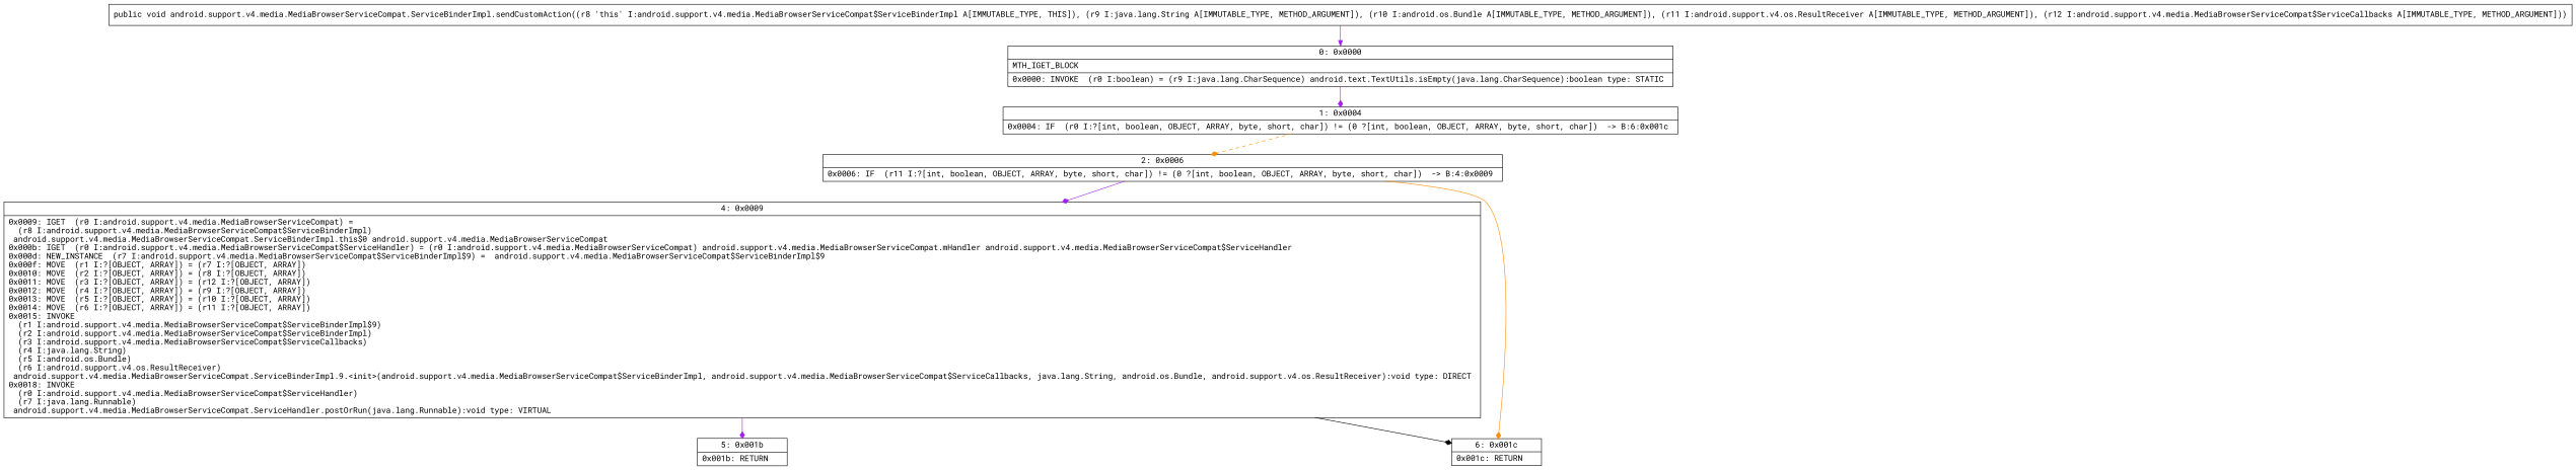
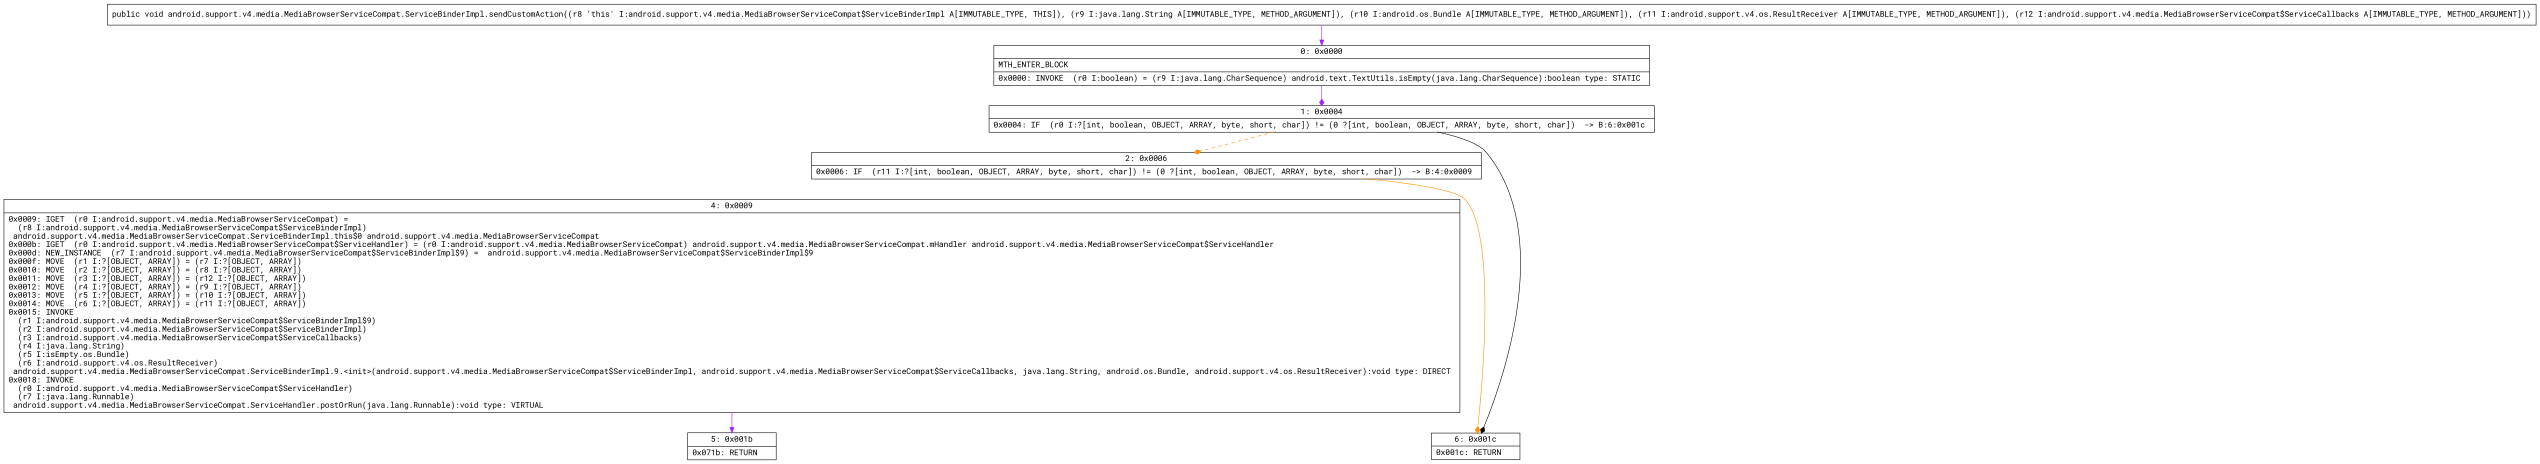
  digraph {
    fontname="Roboto Mono"
    node [fontname="Roboto Mono" shape=record]
    edge [arrowhead=diamond color=purple fontname="Roboto Mono"]
-   n1 [label="{0\:\ 0x0000|MTH_IGET_BLOCK\l|0x0000: INVOKE  (r0 I:boolean) = (r9 I:java.lang.CharSequence) android.text.TextUtils.isEmpty(java.lang.CharSequence):boolean type: STATIC \l}"]
+   n1 [label="{0\:\ 0x0000|MTH_ENTER_BLOCK\l|0x0000: INVOKE  (r0 I:boolean) = (r9 I:java.lang.CharSequence) android.text.TextUtils.isEmpty(java.lang.CharSequence):boolean type: STATIC \l}"]
    n2 [label="{1\:\ 0x0004|0x0004: IF  (r0 I:?[int, boolean, OBJECT, ARRAY, byte, short, char]) != (0 ?[int, boolean, OBJECT, ARRAY, byte, short, char])  \-\> B:6:0x001c \l}"]
    n3 [label="{2\:\ 0x0006|0x0006: IF  (r11 I:?[int, boolean, OBJECT, ARRAY, byte, short, char]) != (0 ?[int, boolean, OBJECT, ARRAY, byte, short, char])  \-\> B:4:0x0009 \l}"]
    n4 [label="{6\:\ 0x001c|0x001c: RETURN   \l}"]
-   n5 [label="{4\:\ 0x0009|0x0009: IGET  (r0 I:android.support.v4.media.MediaBrowserServiceCompat) = \l  (r8 I:android.support.v4.media.MediaBrowserServiceCompat$ServiceBinderImpl)\l android.support.v4.media.MediaBrowserServiceCompat.ServiceBinderImpl.this$0 android.support.v4.media.MediaBrowserServiceCompat \l0x000b: IGET  (r0 I:android.support.v4.media.MediaBrowserServiceCompat$ServiceHandler) = (r0 I:android.support.v4.media.MediaBrowserServiceCompat) android.support.v4.media.MediaBrowserServiceCompat.mHandler android.support.v4.media.MediaBrowserServiceCompat$ServiceHandler \l0x000d: NEW_INSTANCE  (r7 I:android.support.v4.media.MediaBrowserServiceCompat$ServiceBinderImpl$9) =  android.support.v4.media.MediaBrowserServiceCompat$ServiceBinderImpl$9 \l0x000f: MOVE  (r1 I:?[OBJECT, ARRAY]) = (r7 I:?[OBJECT, ARRAY]) \l0x0010: MOVE  (r2 I:?[OBJECT, ARRAY]) = (r8 I:?[OBJECT, ARRAY]) \l0x0011: MOVE  (r3 I:?[OBJECT, ARRAY]) = (r12 I:?[OBJECT, ARRAY]) \l0x0012: MOVE  (r4 I:?[OBJECT, ARRAY]) = (r9 I:?[OBJECT, ARRAY]) \l0x0013: MOVE  (r5 I:?[OBJECT, ARRAY]) = (r10 I:?[OBJECT, ARRAY]) \l0x0014: MOVE  (r6 I:?[OBJECT, ARRAY]) = (r11 I:?[OBJECT, ARRAY]) \l0x0015: INVOKE  \l  (r1 I:android.support.v4.media.MediaBrowserServiceCompat$ServiceBinderImpl$9)\l  (r2 I:android.support.v4.media.MediaBrowserServiceCompat$ServiceBinderImpl)\l  (r3 I:android.support.v4.media.MediaBrowserServiceCompat$ServiceCallbacks)\l  (r4 I:java.lang.String)\l  (r5 I:android.os.Bundle)\l  (r6 I:android.support.v4.os.ResultReceiver)\l android.support.v4.media.MediaBrowserServiceCompat.ServiceBinderImpl.9.\<init\>(android.support.v4.media.MediaBrowserServiceCompat$ServiceBinderImpl, android.support.v4.media.MediaBrowserServiceCompat$ServiceCallbacks, java.lang.String, android.os.Bundle, android.support.v4.os.ResultReceiver):void type: DIRECT \l0x0018: INVOKE  \l  (r0 I:android.support.v4.media.MediaBrowserServiceCompat$ServiceHandler)\l  (r7 I:java.lang.Runnable)\l android.support.v4.media.MediaBrowserServiceCompat.ServiceHandler.postOrRun(java.lang.Runnable):void type: VIRTUAL \l}"]
-   n6 [label="{5\:\ 0x001b|0x001b: RETURN   \l}"]
+   n5 [label="{4\:\ 0x0009|0x0009: IGET  (r0 I:android.support.v4.media.MediaBrowserServiceCompat) = \l  (r8 I:android.support.v4.media.MediaBrowserServiceCompat$ServiceBinderImpl)\l android.support.v4.media.MediaBrowserServiceCompat.ServiceBinderImpl.this$0 android.support.v4.media.MediaBrowserServiceCompat \l0x000b: IGET  (r0 I:android.support.v4.media.MediaBrowserServiceCompat$ServiceHandler) = (r0 I:android.support.v4.media.MediaBrowserServiceCompat) android.support.v4.media.MediaBrowserServiceCompat.mHandler android.support.v4.media.MediaBrowserServiceCompat$ServiceHandler \l0x000d: NEW_INSTANCE  (r7 I:android.support.v4.media.MediaBrowserServiceCompat$ServiceBinderImpl$9) =  android.support.v4.media.MediaBrowserServiceCompat$ServiceBinderImpl$9 \l0x000f: MOVE  (r1 I:?[OBJECT, ARRAY]) = (r7 I:?[OBJECT, ARRAY]) \l0x0010: MOVE  (r2 I:?[OBJECT, ARRAY]) = (r8 I:?[OBJECT, ARRAY]) \l0x0011: MOVE  (r3 I:?[OBJECT, ARRAY]) = (r12 I:?[OBJECT, ARRAY]) \l0x0012: MOVE  (r4 I:?[OBJECT, ARRAY]) = (r9 I:?[OBJECT, ARRAY]) \l0x0013: MOVE  (r5 I:?[OBJECT, ARRAY]) = (r10 I:?[OBJECT, ARRAY]) \l0x0014: MOVE  (r6 I:?[OBJECT, ARRAY]) = (r11 I:?[OBJECT, ARRAY]) \l0x0015: INVOKE  \l  (r1 I:android.support.v4.media.MediaBrowserServiceCompat$ServiceBinderImpl$9)\l  (r2 I:android.support.v4.media.MediaBrowserServiceCompat$ServiceBinderImpl)\l  (r3 I:android.support.v4.media.MediaBrowserServiceCompat$ServiceCallbacks)\l  (r4 I:java.lang.String)\l  (r5 I:isEmpty.os.Bundle)\l  (r6 I:android.support.v4.os.ResultReceiver)\l android.support.v4.media.MediaBrowserServiceCompat.ServiceBinderImpl.9.\<init\>(android.support.v4.media.MediaBrowserServiceCompat$ServiceBinderImpl, android.support.v4.media.MediaBrowserServiceCompat$ServiceCallbacks, java.lang.String, android.os.Bundle, android.support.v4.os.ResultReceiver):void type: DIRECT \l0x0018: INVOKE  \l  (r0 I:android.support.v4.media.MediaBrowserServiceCompat$ServiceHandler)\l  (r7 I:java.lang.Runnable)\l android.support.v4.media.MediaBrowserServiceCompat.ServiceHandler.postOrRun(java.lang.Runnable):void type: VIRTUAL \l}"]
+   n6 [label="{5\:\ 0x001b|0x071b: RETURN   \l}"]
    n7 [label="{public void android.support.v4.media.MediaBrowserServiceCompat.ServiceBinderImpl.sendCustomAction((r8 'this' I:android.support.v4.media.MediaBrowserServiceCompat$ServiceBinderImpl A[IMMUTABLE_TYPE, THIS]), (r9 I:java.lang.String A[IMMUTABLE_TYPE, METHOD_ARGUMENT]), (r10 I:android.os.Bundle A[IMMUTABLE_TYPE, METHOD_ARGUMENT]), (r11 I:android.support.v4.os.ResultReceiver A[IMMUTABLE_TYPE, METHOD_ARGUMENT]), (r12 I:android.support.v4.media.MediaBrowserServiceCompat$ServiceCallbacks A[IMMUTABLE_TYPE, METHOD_ARGUMENT])) }"]
    n1 -> n2
    n2 -> n3 [color=darkorange style=dashed]
-   n5 -> n4 [color=black]
+   n2 -> n4 [color=black]
    n3 -> n4 [color=darkorange style=solid]
-   n3 -> n5
-   n5 -> n6
+   n5 -> n6 [arrowhead=normal]
    n7 -> n1 [arrowhead=normal]
  }
